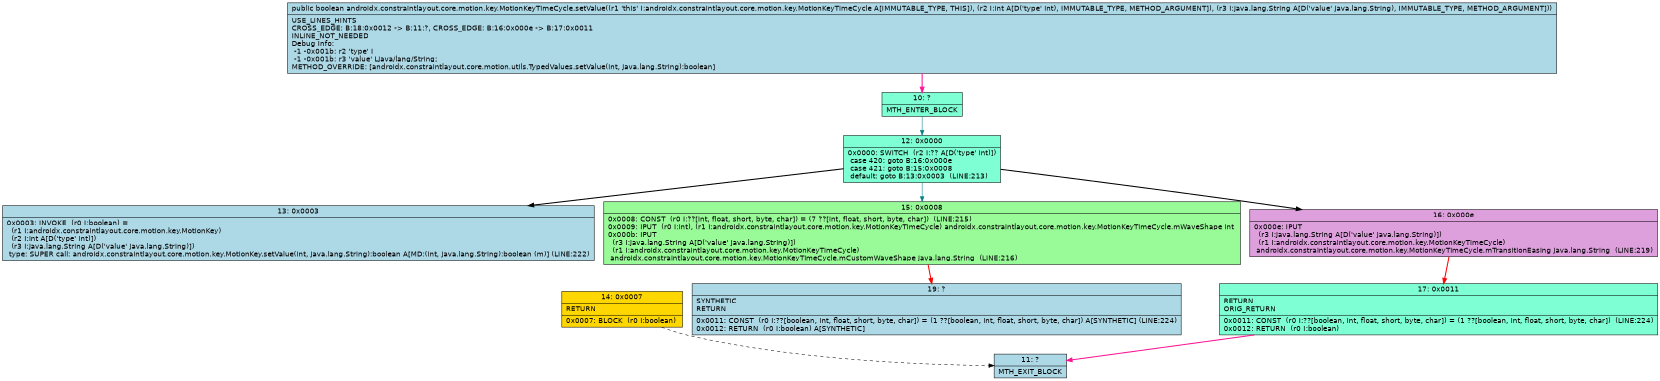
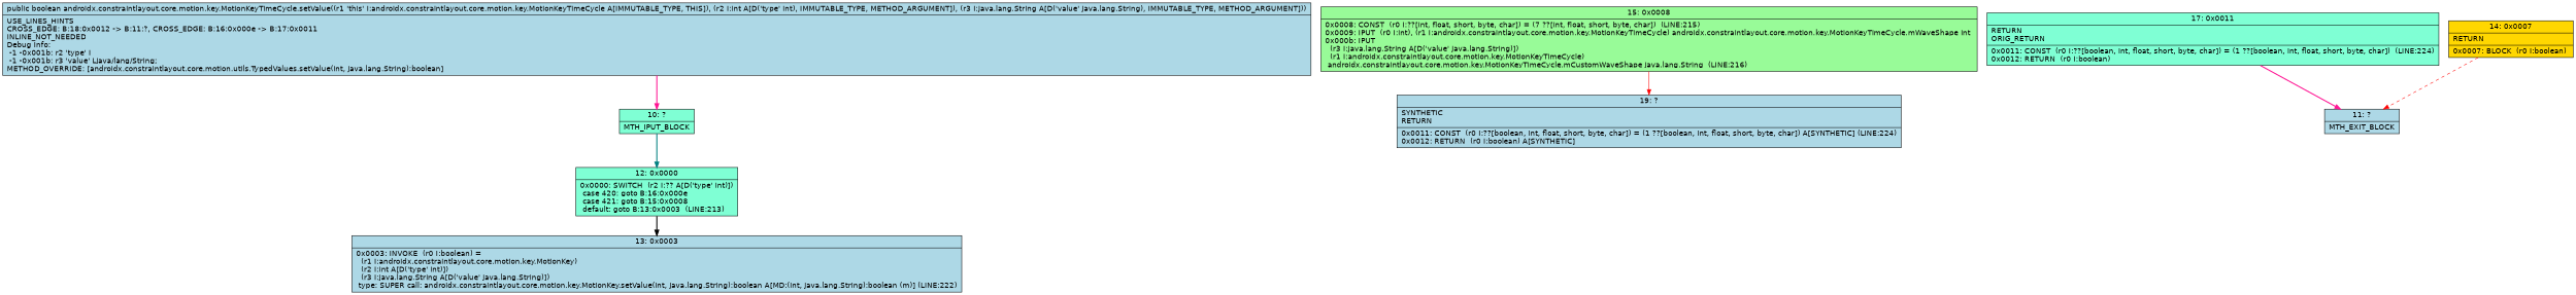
  digraph {
    fontname="DejaVu Sans"
    node [fillcolor=lightblue fontname="DejaVu Sans" shape=record style=filled]
    edge [color=red fontname="DejaVu Sans" style=bold]
-   n1 [fillcolor=aquamarine label="{10\:\ ?|MTH_ENTER_BLOCK\l}"]
+   n1 [fillcolor=aquamarine label="{10\:\ ?|MTH_IPUT_BLOCK\l}"]
    n2 [fillcolor=aquamarine label="{12\:\ 0x0000|0x0000: SWITCH  (r2 I:?? A[D('type' int)])\l case 420: goto B:16:0x000e\l case 421: goto B:15:0x0008\l default: goto B:13:0x0003  (LINE:213)\l}"]
    n3 [label="{13\:\ 0x0003|0x0003: INVOKE  (r0 I:boolean) = \l  (r1 I:androidx.constraintlayout.core.motion.key.MotionKey)\l  (r2 I:int A[D('type' int)])\l  (r3 I:java.lang.String A[D('value' java.lang.String)])\l type: SUPER call: androidx.constraintlayout.core.motion.key.MotionKey.setValue(int, java.lang.String):boolean A[MD:(int, java.lang.String):boolean (m)] (LINE:222)\l}"]
    n4 [fillcolor=palegreen label="{15\:\ 0x0008|0x0008: CONST  (r0 I:??[int, float, short, byte, char]) = (7 ??[int, float, short, byte, char])  (LINE:215)\l0x0009: IPUT  (r0 I:int), (r1 I:androidx.constraintlayout.core.motion.key.MotionKeyTimeCycle) androidx.constraintlayout.core.motion.key.MotionKeyTimeCycle.mWaveShape int \l0x000b: IPUT  \l  (r3 I:java.lang.String A[D('value' java.lang.String)])\l  (r1 I:androidx.constraintlayout.core.motion.key.MotionKeyTimeCycle)\l androidx.constraintlayout.core.motion.key.MotionKeyTimeCycle.mCustomWaveShape java.lang.String  (LINE:216)\l}"]
-   n5 [fillcolor=plum label="{16\:\ 0x000e|0x000e: IPUT  \l  (r3 I:java.lang.String A[D('value' java.lang.String)])\l  (r1 I:androidx.constraintlayout.core.motion.key.MotionKeyTimeCycle)\l androidx.constraintlayout.core.motion.key.MotionKeyTimeCycle.mTransitionEasing java.lang.String  (LINE:219)\l}"]
    n6 [label="{19\:\ ?|SYNTHETIC\lRETURN\l|0x0011: CONST  (r0 I:??[boolean, int, float, short, byte, char]) = (1 ??[boolean, int, float, short, byte, char]) A[SYNTHETIC] (LINE:224)\l0x0012: RETURN  (r0 I:boolean) A[SYNTHETIC]\l}"]
    n7 [fillcolor=aquamarine label="{17\:\ 0x0011|RETURN\lORIG_RETURN\l|0x0011: CONST  (r0 I:??[boolean, int, float, short, byte, char]) = (1 ??[boolean, int, float, short, byte, char])  (LINE:224)\l0x0012: RETURN  (r0 I:boolean) \l}"]
    n8 [fillcolor=gold label="{14\:\ 0x0007|RETURN\l|0x0007: BLOCK  (r0 I:boolean) \l}"]
    n9 [label="{11\:\ ?|MTH_EXIT_BLOCK\l}"]
    n10 [label="{public boolean androidx.constraintlayout.core.motion.key.MotionKeyTimeCycle.setValue((r1 'this' I:androidx.constraintlayout.core.motion.key.MotionKeyTimeCycle A[IMMUTABLE_TYPE, THIS]), (r2 I:int A[D('type' int), IMMUTABLE_TYPE, METHOD_ARGUMENT]), (r3 I:java.lang.String A[D('value' java.lang.String), IMMUTABLE_TYPE, METHOD_ARGUMENT]))  | USE_LINES_HINTS\lCROSS_EDGE: B:18:0x0012 \-\> B:11:?, CROSS_EDGE: B:16:0x000e \-\> B:17:0x0011\lINLINE_NOT_NEEDED\lDebug Info:\l  \-1 \-0x001b: r2 'type' I\l  \-1 \-0x001b: r3 'value' Ljava\/lang\/String;\lMETHOD_OVERRIDE: [androidx.constraintlayout.core.motion.utils.TypedValues.setValue(int, java.lang.String):boolean]\l}"]
-   n1 -> n2 [color=teal style=solid]
+   n1 -> n2 [color=teal]
    n2 -> n3 [color=black]
-   n2 -> n4 [color=teal style=solid]
-   n2 -> n5 [color=black]
-   n4 -> n6
-   n5 -> n7
+   n4 -> n6 [style=solid]
    n7 -> n9 [color=deeppink]
-   n8 -> n9 [color=black style=dashed]
+   n8 -> n9 [style=dashed]
    n10 -> n1 [color=deeppink]
  }
